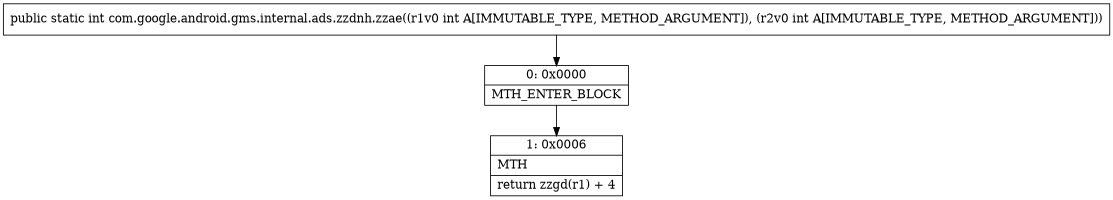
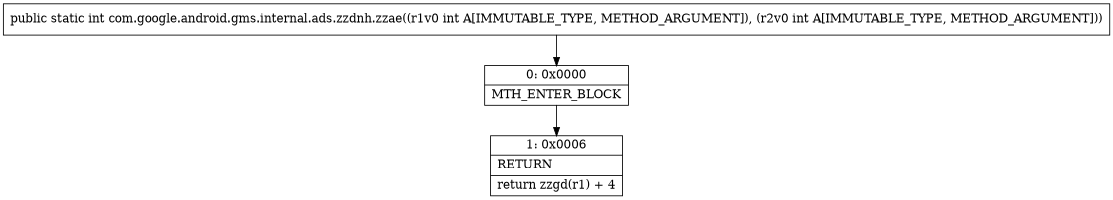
  digraph {
    node [shape=record]
    n1 [label="{0\:\ 0x0000|MTH_ENTER_BLOCK\l}"]
-   n2 [label="{1\:\ 0x0006|MTH\l|return zzgd(r1) + 4\l}"]
+   n2 [label="{1\:\ 0x0006|RETURN\l|return zzgd(r1) + 4\l}"]
    n3 [label="{public static int com.google.android.gms.internal.ads.zzdnh.zzae((r1v0 int A[IMMUTABLE_TYPE, METHOD_ARGUMENT]), (r2v0 int A[IMMUTABLE_TYPE, METHOD_ARGUMENT])) }"]
    n1 -> n2
    n3 -> n1
  }
